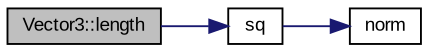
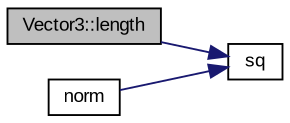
  digraph {
    fontname="Liberation Sans"
    rankdir=LR
    node [color=black fillcolor=white fontname="Liberation Sans" fontsize=10 shape=record style=filled]
    edge [color=midnightblue fontname="Liberation Sans" fontsize=10 labelfontname=Helvetica labelfontsize=10 style=solid]
    n1 [fillcolor=grey75 fontcolor=black height=0.2 label="Vector3::length" width=0.4]
    n2 [height=0.2 label=sq width=0.4]
    n3 [height=0.2 label=norm width=0.4]
    n1 -> n2
-   n2 -> n3
+   n3 -> n2
  }
